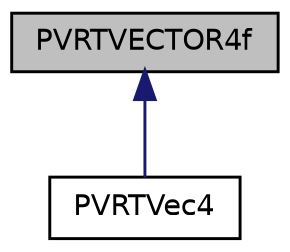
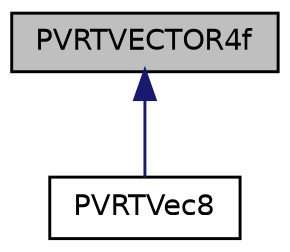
  digraph {
    node [color=black fontname=Helvetica fontsize=10 shape=record style=filled]
    n1 [fillcolor=grey75 fontcolor=black height=0.2 label=PVRTVECTOR4f width=0.4]
-   n2 [fillcolor=white height=0.2 label=PVRTVec4 width=0.4]
+   n2 [fillcolor=white height=0.2 label=PVRTVec8 width=0.4]
    n1 -> n2 [color=midnightblue dir=back fontname=Helvetica fontsize=10 labelfontname=Helvetica labelfontsize=10 style=solid]
  }
